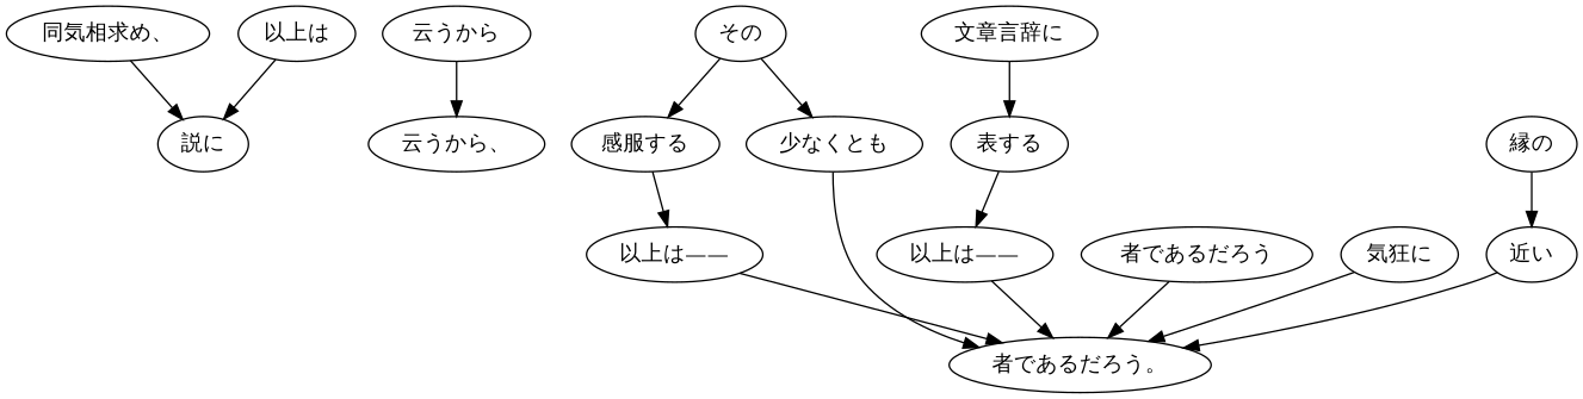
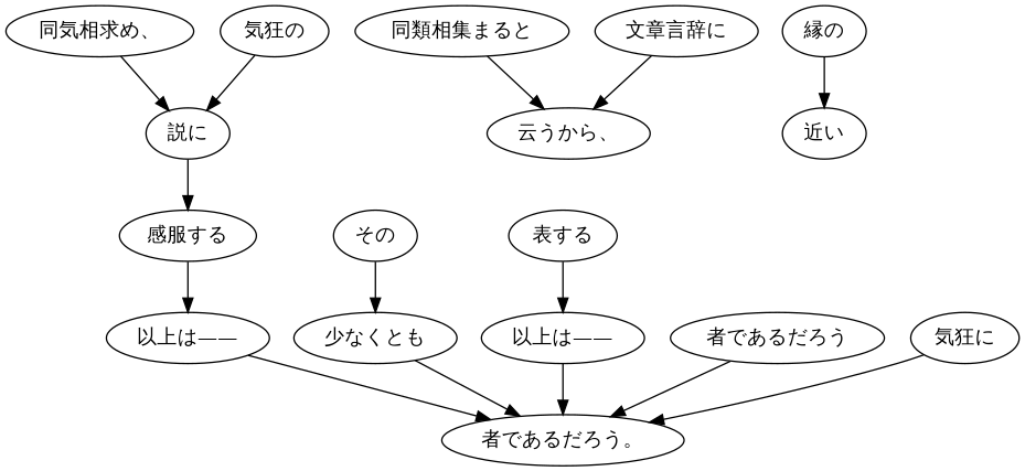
  digraph {
    n1 [label="同気相求め、"]
    n2 [label="説に"]
-   n3 [label="云うから"]
+   n3 [label="同類相集まると"]
    n4 [label="云うから、"]
    n5 [label="者であるだろう。"]
-   n6 [label="以上は"]
+   n6 [label="気狂の"]
    n7 [label="感服する"]
    n8 [label="以上は——"]
    n9 [label="少なくとも"]
    n10 [label="その"]
    n11 [label="文章言辞に"]
    n12 [label="表する"]
    n13 [label="以上は——"]
    n14 [label="者であるだろう"]
    n15 [label="気狂に"]
    n16 [label="縁の"]
    n17 [label="近い"]
    n1 -> n2
-   n10 -> n7
+   n2 -> n7
    n3 -> n4
    n6 -> n2
    n7 -> n8
    n8 -> n5
    n9 -> n5
    n10 -> n9
-   n11 -> n12
+   n11 -> n4
    n12 -> n13
    n13 -> n5
    n14 -> n5
    n15 -> n5
    n16 -> n17
-   n17 -> n5
  }
